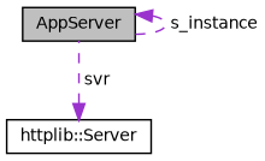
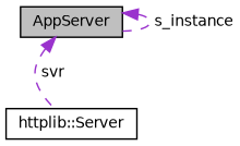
  digraph {
    node [color=black fontname=Helvetica fontsize=10 shape=record style=filled]
    edge [color=darkorchid3 dir=back fontname=Helvetica fontsize=10 labelfontname=Helvetica labelfontsize=10 style=dashed]
    n1 [fillcolor=grey75 fontcolor=black height=0.2 label=AppServer width=0.4]
    n2 [fillcolor=white height=0.2 label="httplib::Server" width=0.4]
    n1 -> n1 [label=" s_instance"]
-   n2 -> n1 [label=" svr"]
+   n1 -> n2 [label=" svr"]
  }
